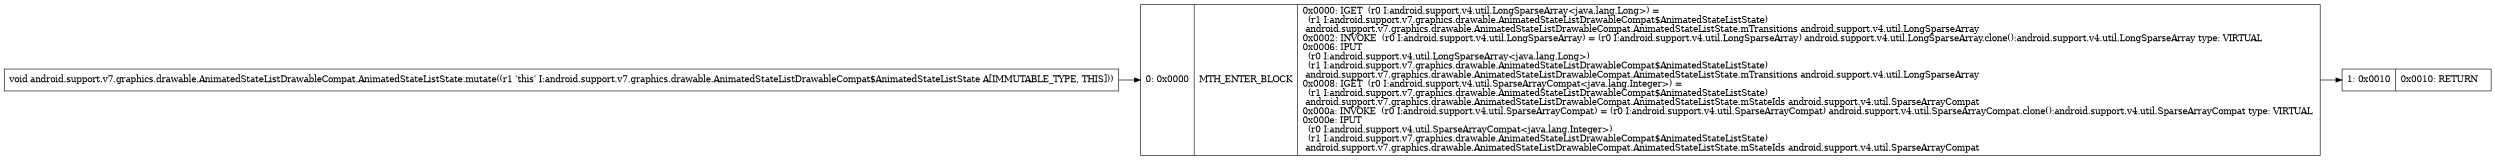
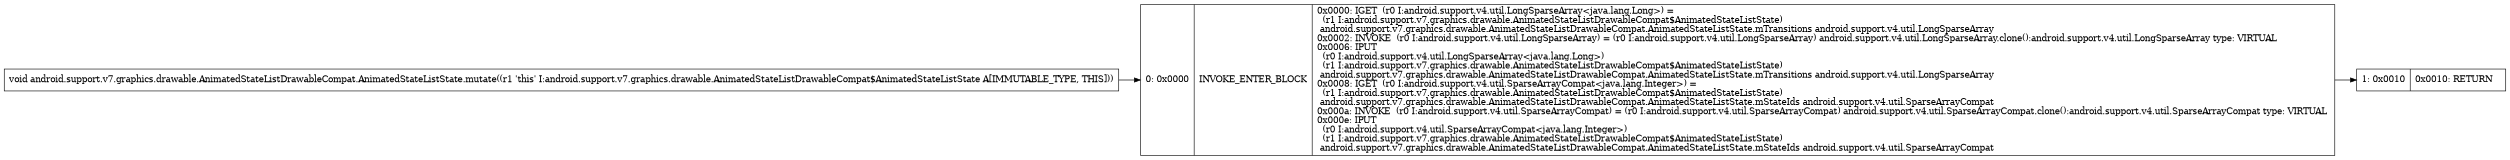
  digraph {
    rankdir=LR
    node [shape=record]
-   n1 [label="{0\:\ 0x0000|MTH_ENTER_BLOCK\l|0x0000: IGET  (r0 I:android.support.v4.util.LongSparseArray\<java.lang.Long\>) = \l  (r1 I:android.support.v7.graphics.drawable.AnimatedStateListDrawableCompat$AnimatedStateListState)\l android.support.v7.graphics.drawable.AnimatedStateListDrawableCompat.AnimatedStateListState.mTransitions android.support.v4.util.LongSparseArray \l0x0002: INVOKE  (r0 I:android.support.v4.util.LongSparseArray) = (r0 I:android.support.v4.util.LongSparseArray) android.support.v4.util.LongSparseArray.clone():android.support.v4.util.LongSparseArray type: VIRTUAL \l0x0006: IPUT  \l  (r0 I:android.support.v4.util.LongSparseArray\<java.lang.Long\>)\l  (r1 I:android.support.v7.graphics.drawable.AnimatedStateListDrawableCompat$AnimatedStateListState)\l android.support.v7.graphics.drawable.AnimatedStateListDrawableCompat.AnimatedStateListState.mTransitions android.support.v4.util.LongSparseArray \l0x0008: IGET  (r0 I:android.support.v4.util.SparseArrayCompat\<java.lang.Integer\>) = \l  (r1 I:android.support.v7.graphics.drawable.AnimatedStateListDrawableCompat$AnimatedStateListState)\l android.support.v7.graphics.drawable.AnimatedStateListDrawableCompat.AnimatedStateListState.mStateIds android.support.v4.util.SparseArrayCompat \l0x000a: INVOKE  (r0 I:android.support.v4.util.SparseArrayCompat) = (r0 I:android.support.v4.util.SparseArrayCompat) android.support.v4.util.SparseArrayCompat.clone():android.support.v4.util.SparseArrayCompat type: VIRTUAL \l0x000e: IPUT  \l  (r0 I:android.support.v4.util.SparseArrayCompat\<java.lang.Integer\>)\l  (r1 I:android.support.v7.graphics.drawable.AnimatedStateListDrawableCompat$AnimatedStateListState)\l android.support.v7.graphics.drawable.AnimatedStateListDrawableCompat.AnimatedStateListState.mStateIds android.support.v4.util.SparseArrayCompat \l}"]
+   n1 [label="{0\:\ 0x0000|INVOKE_ENTER_BLOCK\l|0x0000: IGET  (r0 I:android.support.v4.util.LongSparseArray\<java.lang.Long\>) = \l  (r1 I:android.support.v7.graphics.drawable.AnimatedStateListDrawableCompat$AnimatedStateListState)\l android.support.v7.graphics.drawable.AnimatedStateListDrawableCompat.AnimatedStateListState.mTransitions android.support.v4.util.LongSparseArray \l0x0002: INVOKE  (r0 I:android.support.v4.util.LongSparseArray) = (r0 I:android.support.v4.util.LongSparseArray) android.support.v4.util.LongSparseArray.clone():android.support.v4.util.LongSparseArray type: VIRTUAL \l0x0006: IPUT  \l  (r0 I:android.support.v4.util.LongSparseArray\<java.lang.Long\>)\l  (r1 I:android.support.v7.graphics.drawable.AnimatedStateListDrawableCompat$AnimatedStateListState)\l android.support.v7.graphics.drawable.AnimatedStateListDrawableCompat.AnimatedStateListState.mTransitions android.support.v4.util.LongSparseArray \l0x0008: IGET  (r0 I:android.support.v4.util.SparseArrayCompat\<java.lang.Integer\>) = \l  (r1 I:android.support.v7.graphics.drawable.AnimatedStateListDrawableCompat$AnimatedStateListState)\l android.support.v7.graphics.drawable.AnimatedStateListDrawableCompat.AnimatedStateListState.mStateIds android.support.v4.util.SparseArrayCompat \l0x000a: INVOKE  (r0 I:android.support.v4.util.SparseArrayCompat) = (r0 I:android.support.v4.util.SparseArrayCompat) android.support.v4.util.SparseArrayCompat.clone():android.support.v4.util.SparseArrayCompat type: VIRTUAL \l0x000e: IPUT  \l  (r0 I:android.support.v4.util.SparseArrayCompat\<java.lang.Integer\>)\l  (r1 I:android.support.v7.graphics.drawable.AnimatedStateListDrawableCompat$AnimatedStateListState)\l android.support.v7.graphics.drawable.AnimatedStateListDrawableCompat.AnimatedStateListState.mStateIds android.support.v4.util.SparseArrayCompat \l}"]
    n2 [label="{1\:\ 0x0010|0x0010: RETURN   \l}"]
    n3 [label="{void android.support.v7.graphics.drawable.AnimatedStateListDrawableCompat.AnimatedStateListState.mutate((r1 'this' I:android.support.v7.graphics.drawable.AnimatedStateListDrawableCompat$AnimatedStateListState A[IMMUTABLE_TYPE, THIS])) }"]
    n1 -> n2
    n3 -> n1
  }
